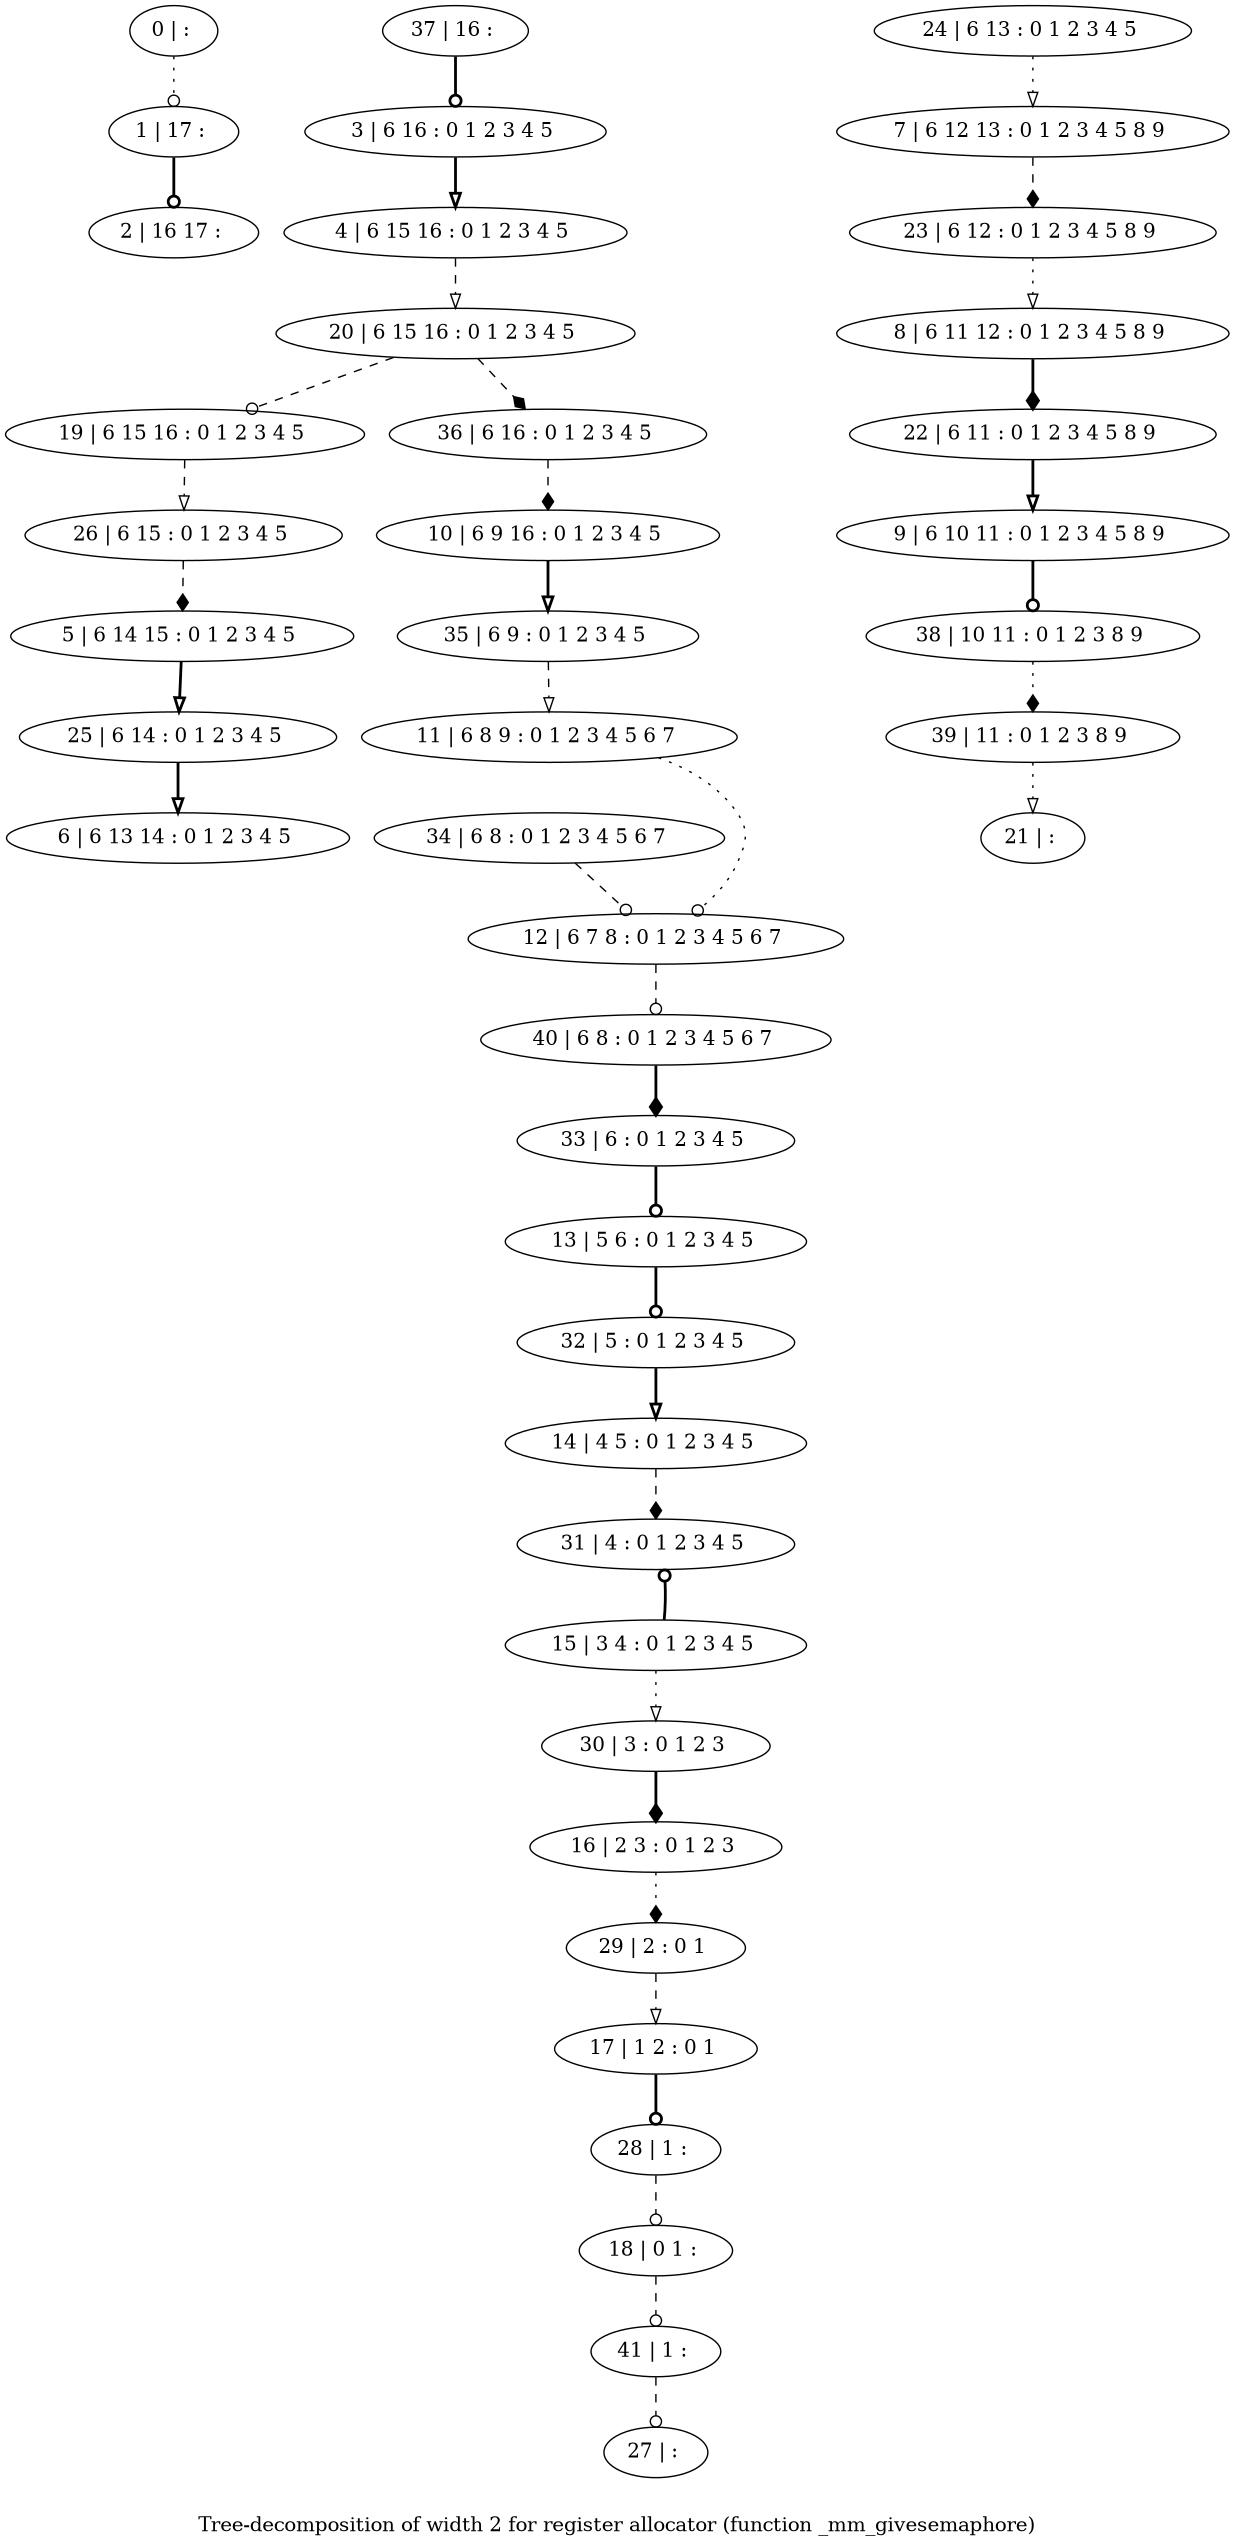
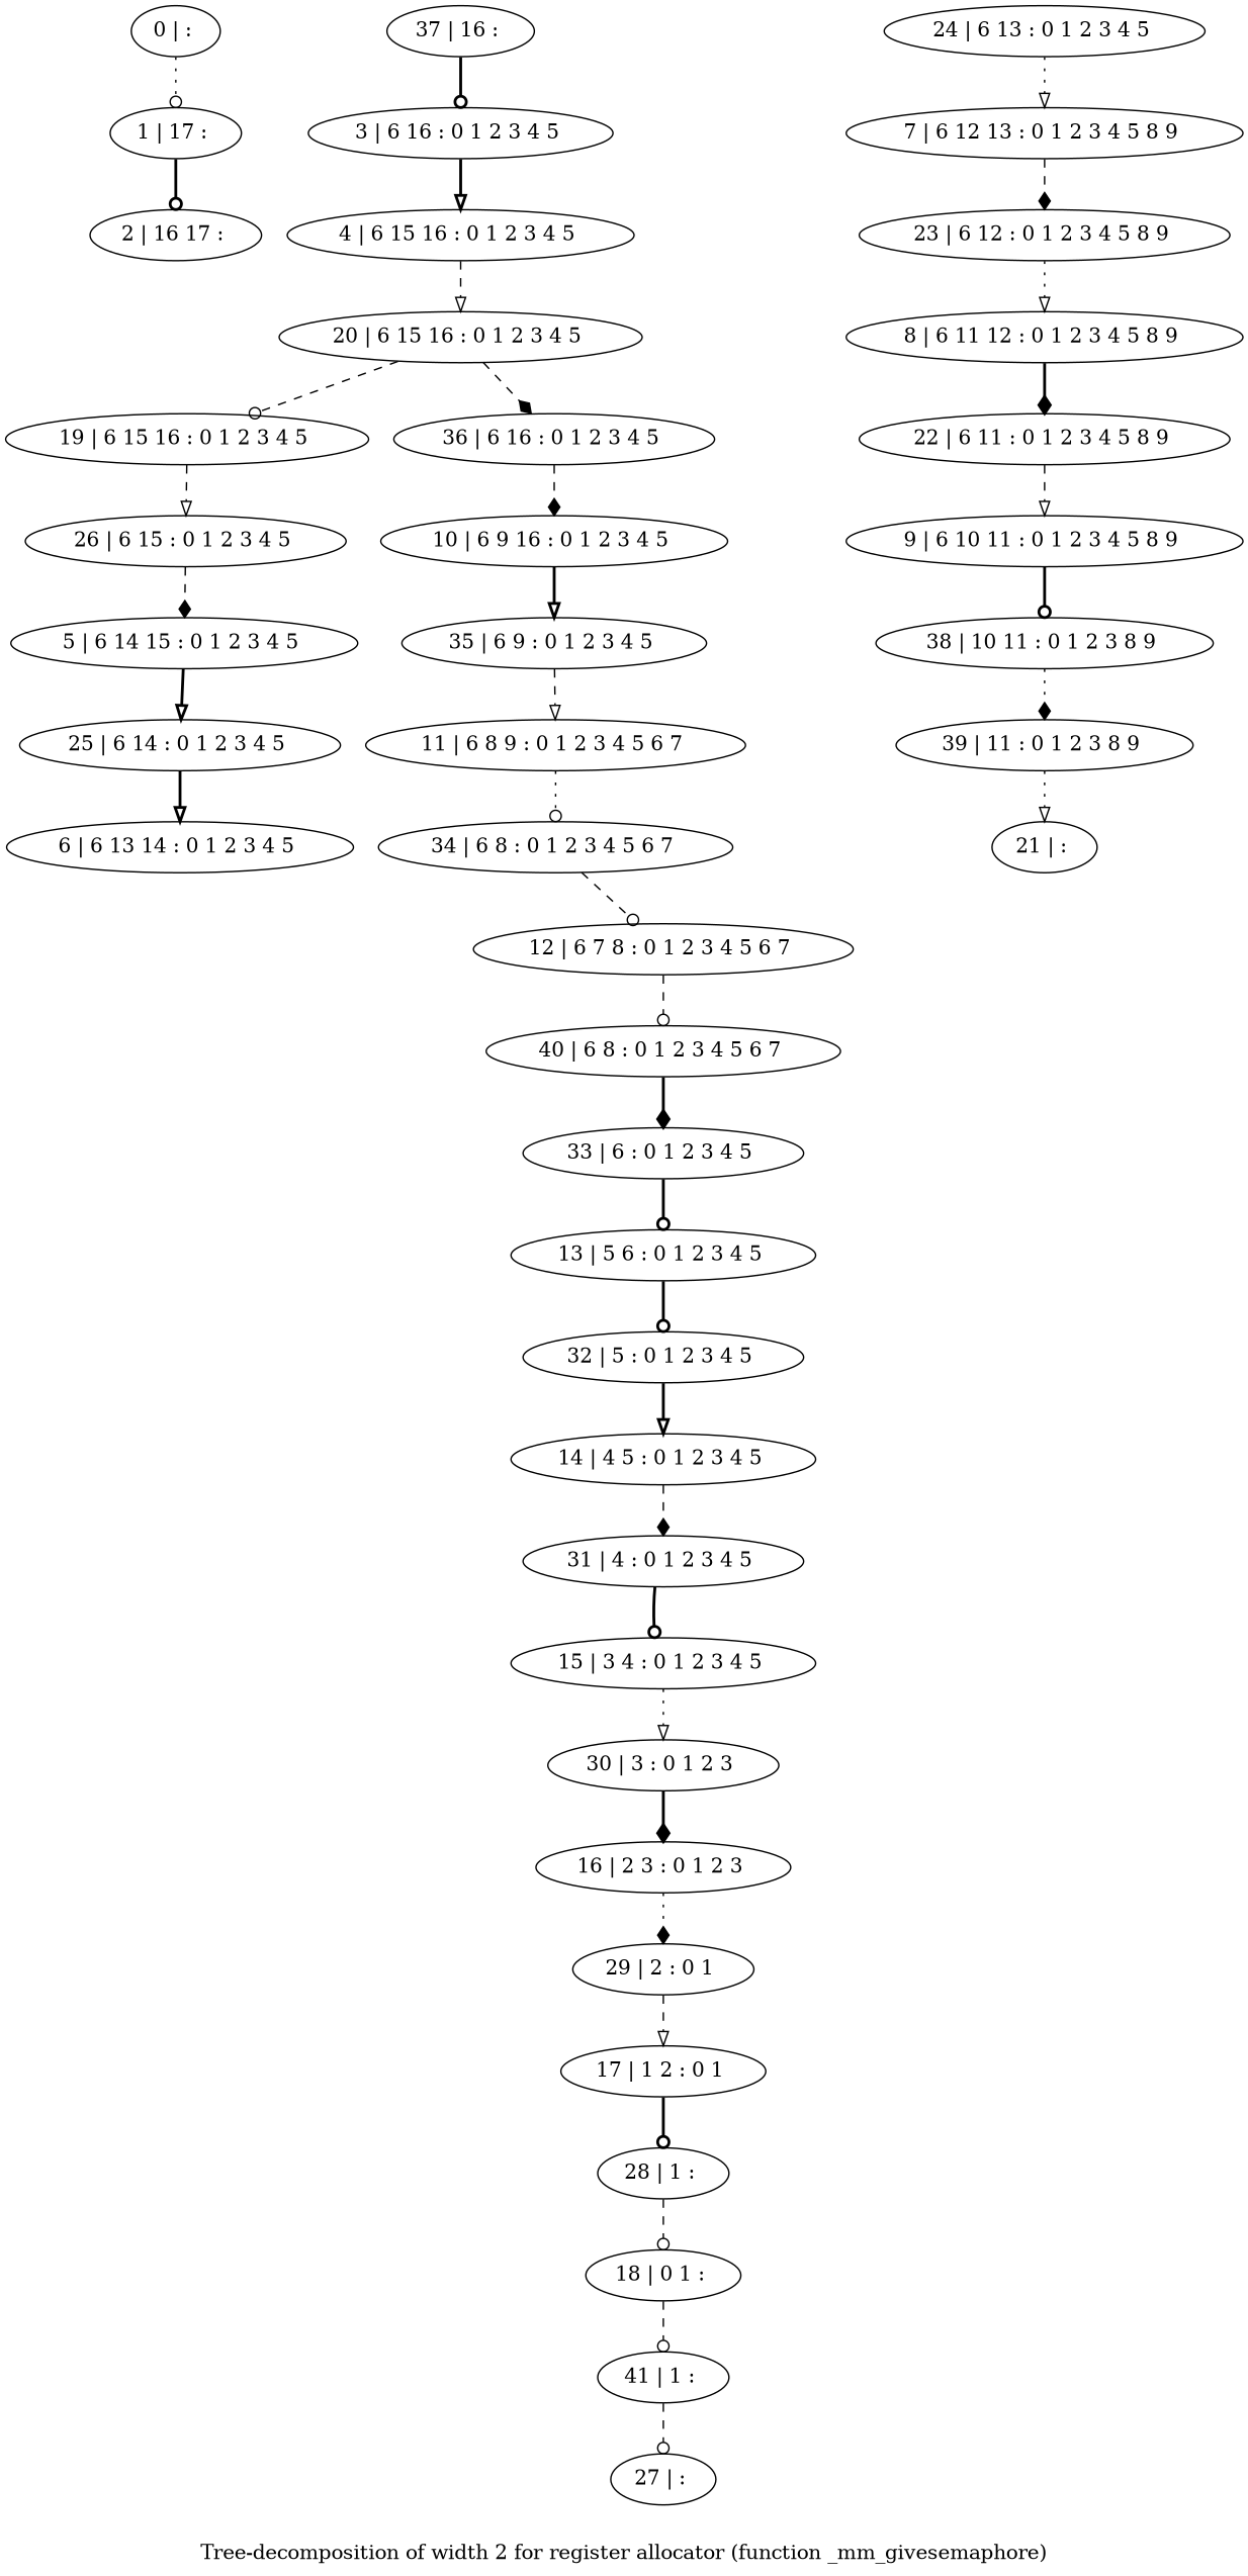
  digraph {
    label="Tree-decomposition of width 2 for register allocator (function _mm_givesemaphore)"
    edge [arrowhead=odot style=bold]
    n1 [label="0 | : "]
    n2 [label="1 | 17 : "]
    n3 [label="2 | 16 17 : "]
    n4 [label="37 | 16 : "]
    n5 [label="3 | 6 16 : 0 1 2 3 4 5 "]
    n6 [label="4 | 6 15 16 : 0 1 2 3 4 5 "]
    n7 [label="20 | 6 15 16 : 0 1 2 3 4 5 "]
    n8 [label="19 | 6 15 16 : 0 1 2 3 4 5 "]
    n9 [label="26 | 6 15 : 0 1 2 3 4 5 "]
    n10 [label="36 | 6 16 : 0 1 2 3 4 5 "]
    n11 [label="5 | 6 14 15 : 0 1 2 3 4 5 "]
    n12 [label="25 | 6 14 : 0 1 2 3 4 5 "]
    n13 [label="6 | 6 13 14 : 0 1 2 3 4 5 "]
    n14 [label="24 | 6 13 : 0 1 2 3 4 5 "]
    n15 [label="7 | 6 12 13 : 0 1 2 3 4 5 8 9 "]
    n16 [label="23 | 6 12 : 0 1 2 3 4 5 8 9 "]
    n17 [label="8 | 6 11 12 : 0 1 2 3 4 5 8 9 "]
    n18 [label="22 | 6 11 : 0 1 2 3 4 5 8 9 "]
    n19 [label="9 | 6 10 11 : 0 1 2 3 4 5 8 9 "]
    n20 [label="38 | 10 11 : 0 1 2 3 8 9 "]
    n21 [label="39 | 11 : 0 1 2 3 8 9 "]
    n22 [label="10 | 6 9 16 : 0 1 2 3 4 5 "]
    n23 [label="35 | 6 9 : 0 1 2 3 4 5 "]
    n24 [label="11 | 6 8 9 : 0 1 2 3 4 5 6 7 "]
    n25 [label="34 | 6 8 : 0 1 2 3 4 5 6 7 "]
    n26 [label="12 | 6 7 8 : 0 1 2 3 4 5 6 7 "]
    n27 [label="40 | 6 8 : 0 1 2 3 4 5 6 7 "]
    n28 [label="33 | 6 : 0 1 2 3 4 5 "]
    n29 [label="13 | 5 6 : 0 1 2 3 4 5 "]
    n30 [label="32 | 5 : 0 1 2 3 4 5 "]
    n31 [label="14 | 4 5 : 0 1 2 3 4 5 "]
    n32 [label="31 | 4 : 0 1 2 3 4 5 "]
    n33 [label="15 | 3 4 : 0 1 2 3 4 5 "]
    n34 [label="30 | 3 : 0 1 2 3 "]
    n35 [label="16 | 2 3 : 0 1 2 3 "]
    n36 [label="29 | 2 : 0 1 "]
    n37 [label="17 | 1 2 : 0 1 "]
    n38 [label="28 | 1 : "]
    n39 [label="18 | 0 1 : "]
    n40 [label="41 | 1 : "]
    n41 [label="27 | : "]
    n42 [label="21 | : "]
    n1 -> n2 [style=dotted]
    n2 -> n3
    n4 -> n5
    n5 -> n6 [arrowhead=onormal]
    n6 -> n7 [arrowhead=onormal style=dashed]
    n7 -> n8 [style=dashed]
    n7 -> n10 [arrowhead=diamond style=dashed]
    n8 -> n9 [arrowhead=onormal style=dashed]
    n9 -> n11 [arrowhead=diamond style=dashed]
    n10 -> n22 [arrowhead=diamond style=dashed]
    n11 -> n12 [arrowhead=onormal]
    n12 -> n13 [arrowhead=onormal]
    n14 -> n15 [arrowhead=onormal style=dotted]
    n15 -> n16 [arrowhead=diamond style=dashed]
    n16 -> n17 [arrowhead=onormal style=dotted]
    n17 -> n18 [arrowhead=diamond]
-   n18 -> n19 [arrowhead=onormal]
+   n18 -> n19 [arrowhead=onormal style=dashed]
    n19 -> n20
    n20 -> n21 [arrowhead=diamond style=dotted]
    n21 -> n42 [arrowhead=onormal style=dotted]
    n22 -> n23 [arrowhead=onormal]
    n23 -> n24 [arrowhead=onormal style=dashed]
-   n24 -> n26 [style=dotted]
+   n24 -> n25 [style=dotted]
    n25 -> n26 [style=dashed]
    n26 -> n27 [style=dashed]
    n27 -> n28 [arrowhead=diamond]
    n28 -> n29
    n29 -> n30
    n30 -> n31 [arrowhead=onormal]
    n31 -> n32 [arrowhead=diamond style=dashed]
-   n33 -> n32
+   n32 -> n33
    n33 -> n34 [arrowhead=onormal style=dotted]
    n34 -> n35 [arrowhead=diamond]
    n35 -> n36 [arrowhead=diamond style=dotted]
    n36 -> n37 [arrowhead=onormal style=dashed]
    n37 -> n38
    n38 -> n39 [style=dashed]
    n39 -> n40 [style=dashed]
    n40 -> n41 [style=dashed]
  }
